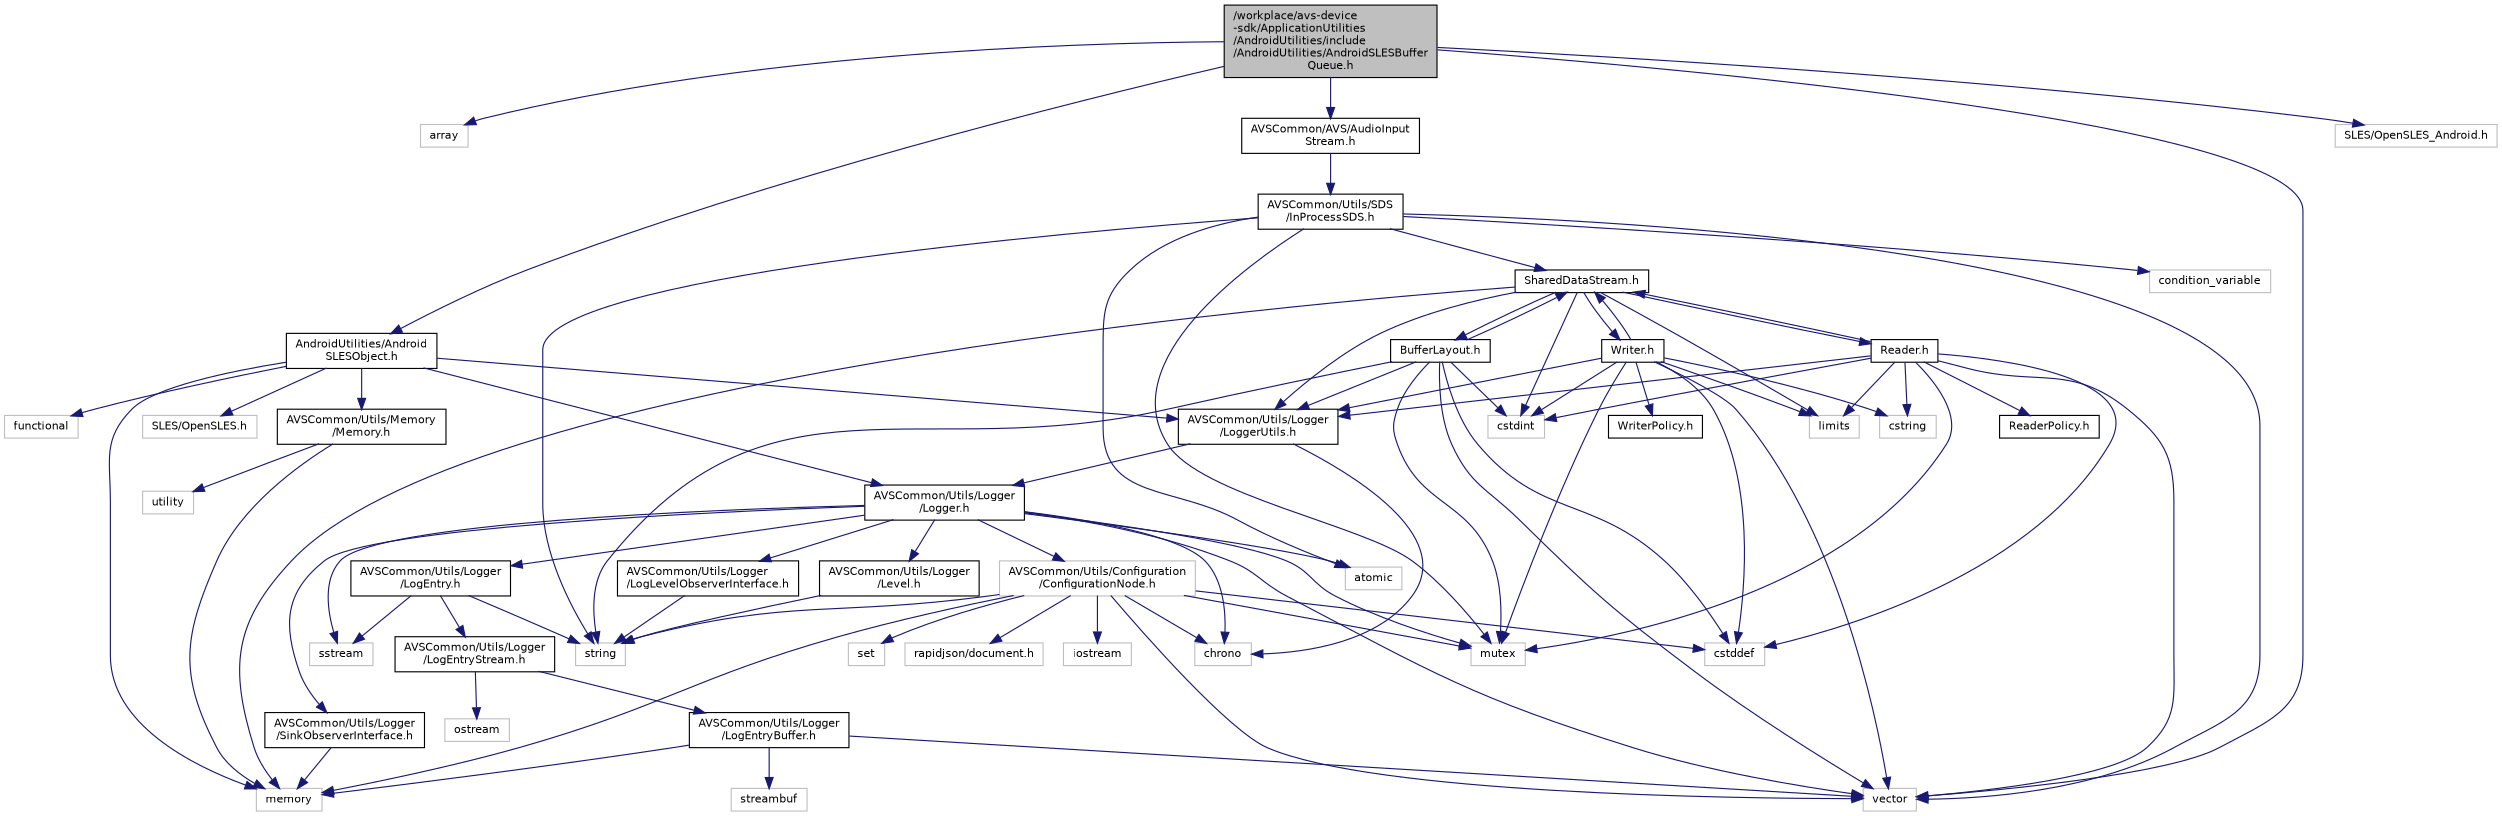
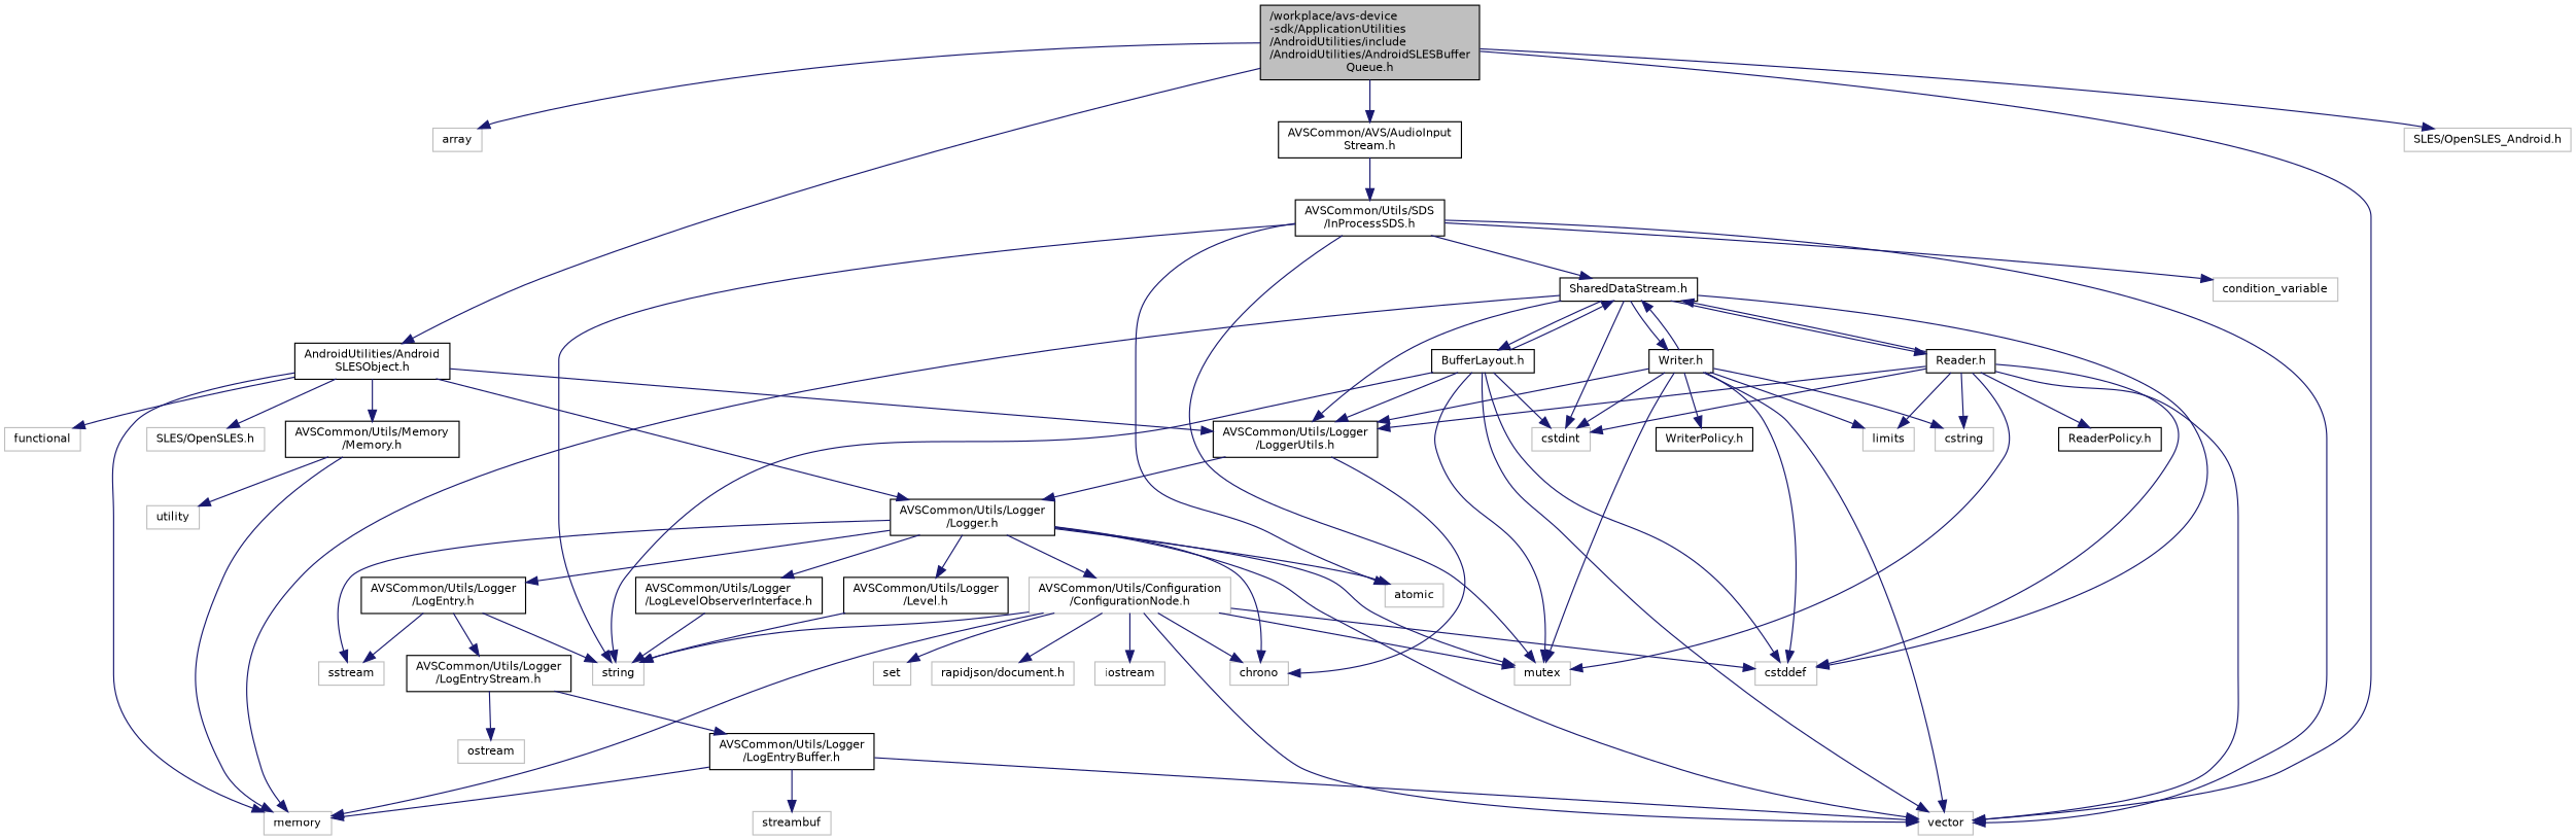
  digraph {
    node [color=grey75 fillcolor=white fontname=Helvetica fontsize=10 shape=record style=filled]
    edge [color=midnightblue fontname=Helvetica fontsize=10 labelfontname=Helvetica labelfontsize=10 style=solid]
    n1 [color=black fillcolor=grey75 fontcolor=black height=0.2 label="/workplace/avs-device\l-sdk/ApplicationUtilities\l/AndroidUtilities/include\l/AndroidUtilities/AndroidSLESBuffer\lQueue.h" width=0.4]
    n2 [height=0.2 label=array width=0.4]
    n3 [height=0.2 label=vector width=0.4]
    n4 [height=0.2 label="SLES/OpenSLES_Android.h" width=0.4]
    n5 [color=black height=0.2 label="AVSCommon/AVS/AudioInput\lStream.h" width=0.4]
    n6 [color=black height=0.2 label="AndroidUtilities/Android\lSLESObject.h" width=0.4]
    n7 [color=black height=0.2 label="AVSCommon/Utils/SDS\l/InProcessSDS.h" width=0.4]
    n8 [height=0.2 label=memory width=0.4]
    n9 [color=black height=0.2 label="AVSCommon/Utils/Logger\l/LoggerUtils.h" width=0.4]
    n10 [color=black height=0.2 label="AVSCommon/Utils/Logger\l/Logger.h" width=0.4]
    n11 [height=0.2 label=functional width=0.4]
    n12 [height=0.2 label="SLES/OpenSLES.h" width=0.4]
    n13 [color=black height=0.2 label="AVSCommon/Utils/Memory\l/Memory.h" width=0.4]
    n14 [height=0.2 label=mutex width=0.4]
    n15 [height=0.2 label=atomic width=0.4]
    n16 [height=0.2 label=condition_variable width=0.4]
    n17 [height=0.2 label=string width=0.4]
    n18 [color=black height=0.2 label="SharedDataStream.h" width=0.4]
    n19 [height=0.2 label=cstdint width=0.4]
    n20 [height=0.2 label=cstddef width=0.4]
    n21 [color=black height=0.2 label="BufferLayout.h" width=0.4]
    n22 [color=black height=0.2 label="Reader.h" width=0.4]
    n23 [color=black height=0.2 label="Writer.h" width=0.4]
    n24 [height=0.2 label=chrono width=0.4]
    n25 [height=0.2 label=limits width=0.4]
    n26 [height=0.2 label=cstring width=0.4]
    n27 [color=black height=0.2 label="ReaderPolicy.h" width=0.4]
    n28 [color=black height=0.2 label="WriterPolicy.h" width=0.4]
    n29 [height=0.2 label=sstream width=0.4]
    n30 [height=0.2 label="AVSCommon/Utils/Configuration\l/ConfigurationNode.h" width=0.4]
    n31 [color=black height=0.2 label="AVSCommon/Utils/Logger\l/Level.h" width=0.4]
    n32 [color=black height=0.2 label="AVSCommon/Utils/Logger\l/LogEntry.h" width=0.4]
    n33 [color=black height=0.2 label="AVSCommon/Utils/Logger\l/LogLevelObserverInterface.h" width=0.4]
-   n34 [color=black height=0.2 label="AVSCommon/Utils/Logger\l/SinkObserverInterface.h" width=0.4]
    n35 [height=0.2 label=iostream width=0.4]
    n36 [height=0.2 label=set width=0.4]
    n37 [height=0.2 label="rapidjson/document.h" width=0.4]
    n38 [color=black height=0.2 label="AVSCommon/Utils/Logger\l/LogEntryStream.h" width=0.4]
    n39 [height=0.2 label=ostream width=0.4]
    n40 [color=black height=0.2 label="AVSCommon/Utils/Logger\l/LogEntryBuffer.h" width=0.4]
    n41 [height=0.2 label=streambuf width=0.4]
    n42 [height=0.2 label=utility width=0.4]
    n1 -> n2
    n1 -> n3
    n1 -> n4
    n1 -> n5
    n1 -> n6
    n5 -> n7
    n6 -> n8
    n6 -> n9
    n6 -> n10
    n6 -> n11
    n6 -> n12
    n6 -> n13
    n7 -> n3
    n7 -> n14
    n7 -> n15
    n7 -> n16
    n7 -> n17
    n7 -> n18
    n9 -> n10
    n9 -> n24
    n10 -> n3
    n10 -> n14
    n10 -> n15
    n10 -> n24
    n10 -> n29
    n10 -> n30
    n10 -> n31
    n10 -> n32
    n10 -> n33
-   n10 -> n34
    n13 -> n8
    n13 -> n42
    n18 -> n8
    n18 -> n9
    n18 -> n19
-   n18 -> n25
+   n18 -> n20
    n18 -> n21
    n18 -> n22
    n18 -> n23
    n21 -> n3
    n21 -> n9
    n21 -> n14
    n21 -> n17
    n21 -> n18
    n21 -> n19
    n21 -> n20
    n22 -> n3
    n22 -> n9
    n22 -> n14
    n22 -> n18
    n22 -> n19
    n22 -> n20
    n22 -> n25
    n22 -> n26
    n22 -> n27
    n23 -> n3
    n23 -> n9
    n23 -> n14
    n23 -> n18
    n23 -> n19
    n23 -> n20
    n23 -> n25
    n23 -> n26
    n23 -> n28
    n30 -> n3
    n30 -> n8
    n30 -> n14
    n30 -> n17
    n30 -> n20
    n30 -> n24
    n30 -> n35
    n30 -> n36
    n30 -> n37
    n31 -> n17
    n32 -> n17
    n32 -> n29
    n32 -> n38
    n33 -> n17
-   n34 -> n8
    n38 -> n39
    n38 -> n40
    n40 -> n3
    n40 -> n8
    n40 -> n41
  }
